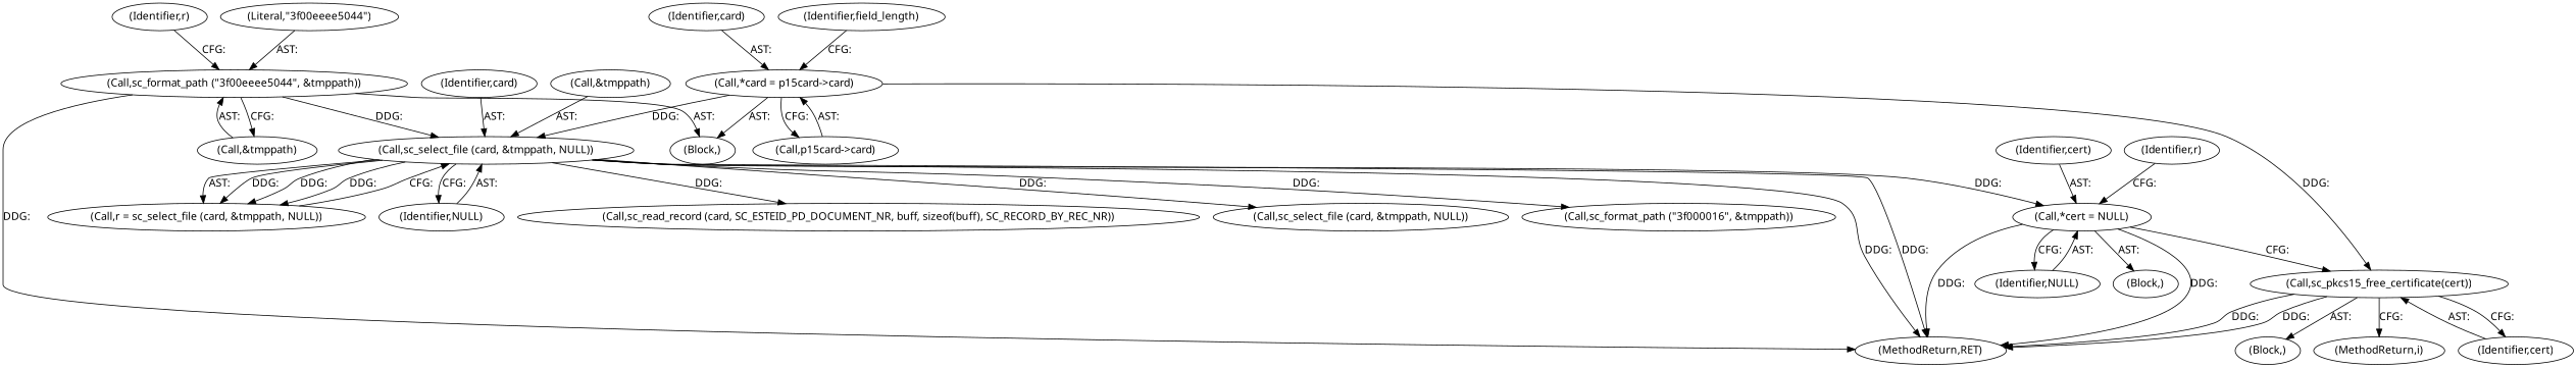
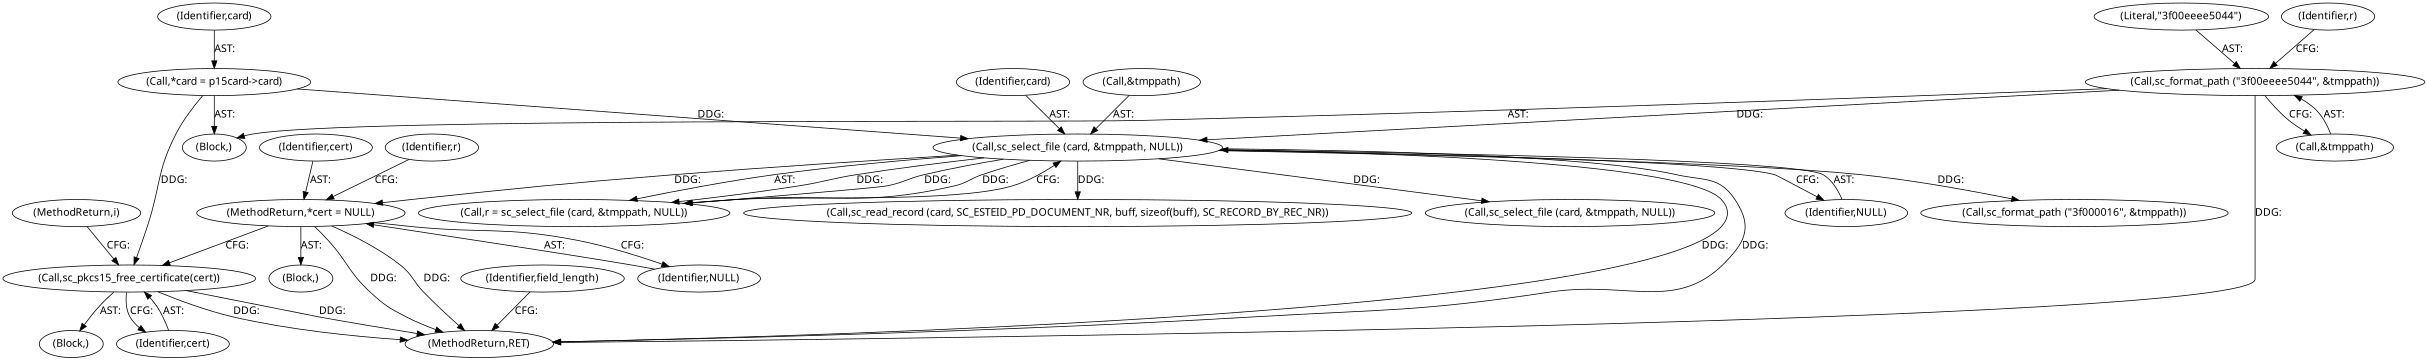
  digraph {
    fontname="Noto Sans"
    node [fontname="Noto Sans"]
    edge [fontname="Noto Sans"]
-   n1 [label="(Call,*cert = NULL)"]
+   n1 [label="(MethodReturn,*cert = NULL)"]
    n2 [label="(Call,sc_pkcs15_free_certificate(cert))"]
    n3 [label="(Identifier,NULL)"]
    n4 [label="(Block,)"]
    n5 [label="(MethodReturn,RET)"]
    n6 [label="(Identifier,cert)"]
    n7 [label="(Block,)"]
    n8 [label="(Call,sc_select_file (card, &tmppath, NULL))"]
    n9 [label="(Identifier,NULL)"]
    n10 [label="(Call,sc_format_path (\"3f000016\", &tmppath))"]
    n11 [label="(Call,r = sc_select_file (card, &tmppath, NULL))"]
    n12 [label="(Call,sc_read_record (card, SC_ESTEID_PD_DOCUMENT_NR, buff, sizeof(buff), SC_RECORD_BY_REC_NR))"]
    n13 [label="(Call,sc_select_file (card, &tmppath, NULL))"]
    n14 [label="(Call,*card = p15card->card)"]
    n15 [label="(Block,)"]
-   n16 [label="(Call,p15card->card)"]
    n17 [label="(Call,sc_format_path (\"3f00eeee5044\", &tmppath))"]
    n18 [label="(Call,&tmppath)"]
    n19 [label="(Identifier,card)"]
    n20 [label="(Identifier,r)"]
    n21 [label="(Identifier,card)"]
    n22 [label="(Call,&tmppath)"]
    n23 [label="(Identifier,cert)"]
    n24 [label="(Identifier,field_length)"]
    n25 [label="(Identifier,r)"]
    n26 [label="(Literal,\"3f00eeee5044\")"]
    n27 [label="(MethodReturn,i)"]
    n1 -> n2 [label="CFG: "]
    n1 -> n3 [label="CFG: "]
    n1 -> n4 [label="AST: "]
    n1 -> n5 [label="DDG: "]
    n1 -> n5 [label="DDG: "]
    n2 -> n5 [label="DDG: "]
    n2 -> n5 [label="DDG: "]
    n2 -> n6 [label="CFG: "]
    n2 -> n7 [label="AST: "]
    n3 -> n1 [label="AST: "]
    n6 -> n2 [label="AST: "]
    n8 -> n1 [label="DDG: "]
    n8 -> n5 [label="DDG: "]
    n8 -> n5 [label="DDG: "]
    n8 -> n9 [label="CFG: "]
    n8 -> n10 [label="DDG: "]
    n8 -> n11 [label="AST: "]
    n8 -> n11 [label="DDG: "]
    n8 -> n11 [label="DDG: "]
    n8 -> n11 [label="DDG: "]
    n8 -> n12 [label="DDG: "]
    n8 -> n13 [label="DDG: "]
    n9 -> n8 [label="AST: "]
    n11 -> n8 [label="CFG: "]
    n14 -> n2 [label="DDG: "]
    n14 -> n8 [label="DDG: "]
    n14 -> n15 [label="AST: "]
-   n14 -> n16 [label="CFG: "]
-   n16 -> n14 [label="AST: "]
    n17 -> n5 [label="DDG: "]
    n17 -> n8 [label="DDG: "]
    n17 -> n15 [label="AST: "]
    n17 -> n18 [label="CFG: "]
    n18 -> n17 [label="AST: "]
    n19 -> n8 [label="AST: "]
    n20 -> n17 [label="CFG: "]
    n21 -> n14 [label="AST: "]
    n22 -> n8 [label="AST: "]
    n23 -> n1 [label="AST: "]
-   n24 -> n14 [label="CFG: "]
+   n24 -> n5 [label="CFG: "]
    n25 -> n1 [label="CFG: "]
    n26 -> n17 [label="AST: "]
-   n2 -> n27 [label="CFG: "]
+   n27 -> n2 [label="CFG: "]
  }
